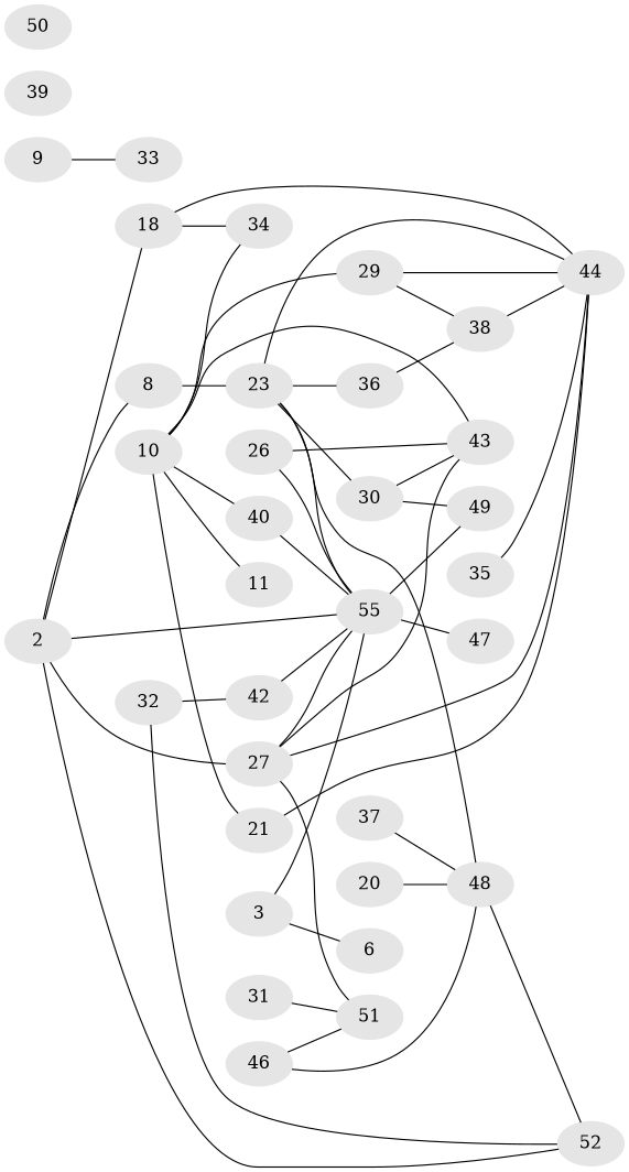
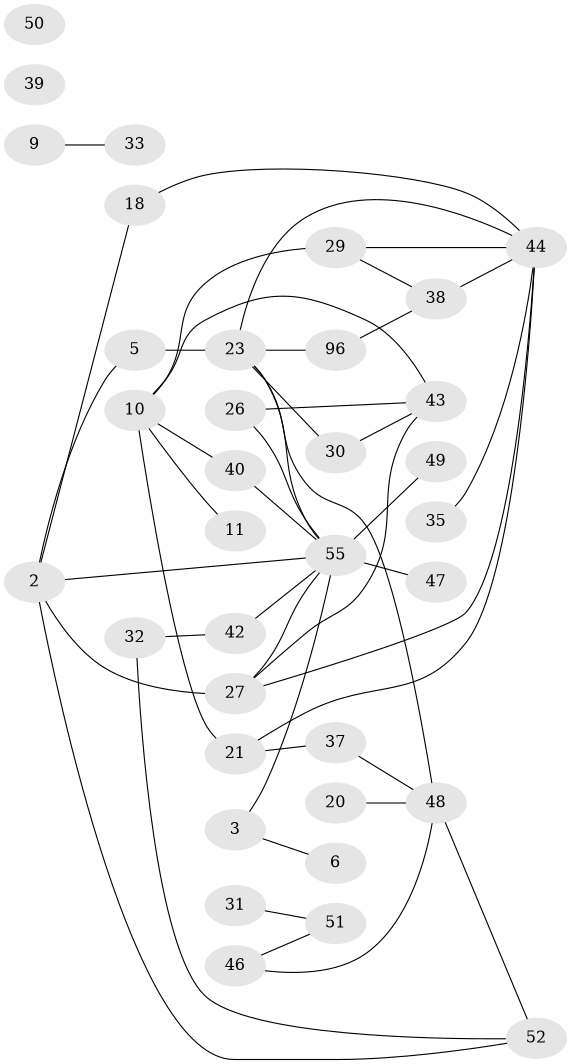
  graph {
    rankdir=LR
    node [color=gray90 style=filled]
    2
-   8
+   8 [label=5]
    18
    27 [super="+25"]
    n5 [label=55 super="+28+17"]
    52 [super="+24"]
    23 [super="+12"]
-   34
    44 [super="+41"]
    43
    51 [super="+5"]
    49
    47
    3
    6
    48 [super="+1"]
    30 [super="+14"]
-   36
+   36 [label=96]
    9
    33
    10
    11
    21 [super="+15+19"]
    29 [super="+22+16"]
    40
    37
    38
    20
    26
    31
    32
    42
    35
    39
    46
    50
    2 -- 8
    2 -- 18
    2 -- 27
    2 -- n5 [weight=2]
    2 -- 52 [weight=2]
    8 -- 23
-   18 -- 34
    18 -- 44
    27 -- n5
    27 -- 44
    27 -- 43 [weight=2]
-   27 -- 51
    n5 -- 49
    n5 -- 47
    23 -- n5 [weight=2]
    23 -- 44 [weight=2]
    23 -- 48
    23 -- 30
    23 -- 36
    3 -- n5
    3 -- 6
    48 -- 52
    30 -- 43
-   30 -- 49
    36 -- 38
    9 -- 33
-   10 -- 34
    10 -- 43
    10 -- 11
    10 -- 21
    10 -- 29 [weight=2]
    10 -- 40
    21 -- 44
+   21 -- 37
    29 -- 44 [weight=2]
    29 -- 38
    40 -- n5
    37 -- 48
    38 -- 44
    20 -- 48
    26 -- n5
    26 -- 43
    31 -- 51
    32 -- 52
    32 -- 42
    42 -- n5
    35 -- 44
    46 -- 51
    46 -- 48
  }
